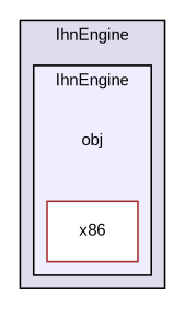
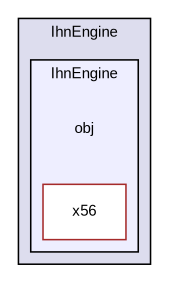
  digraph {
    compound=true
    rankdir=LR
    fontname="Liberation Sans"
    node [fontname="Liberation Sans" fontsize=10 color=brown]
    n1 [label=obj shape=plaintext]
-   n2 [fillcolor=white label=x86 shape=box style=filled]
+   n2 [fillcolor=white label=x56 shape=box style=filled]
    subgraph cluster_1 {
      bgcolor="#ddddee"
      fontsize=10
      label=IhnEngine
      pencolor=black
      subgraph cluster_2 {
        bgcolor="#eeeeff"
        fontsize=10
        pencolor=black
        n1
        n2
      }
    }
  }
